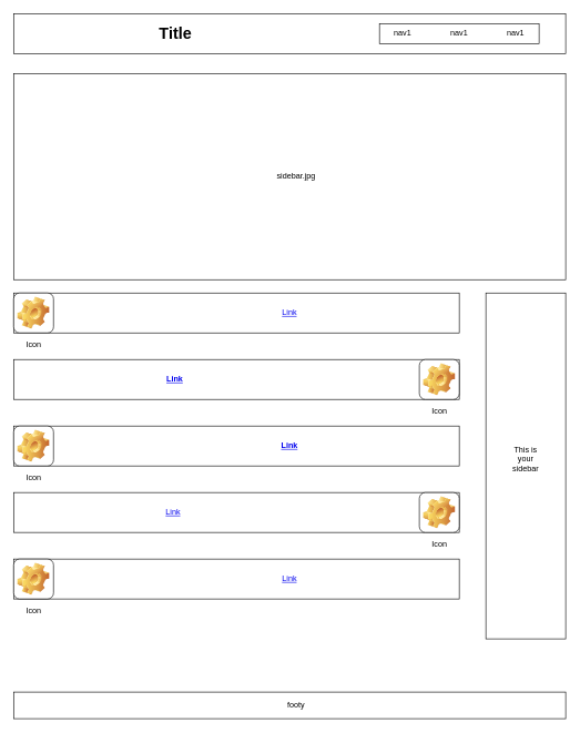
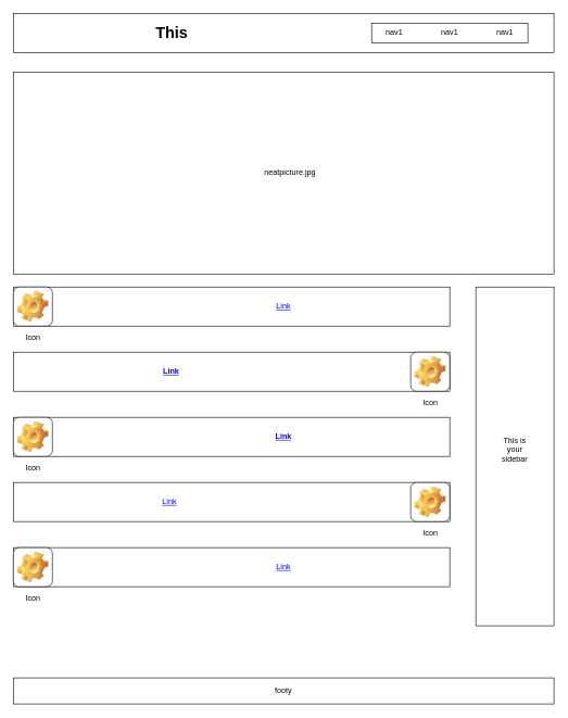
  <mxCell id="0" />
  <mxCell id="1" parent="0" />
  <mxCell id="2" value="" style="rounded=0;whiteSpace=wrap;html=1;" vertex="1" parent="1"><mxGeometry x="20" y="20" width="830" height="60" as="geometry" /></mxCell>
  <mxCell id="3" value="" style="rounded=0;whiteSpace=wrap;html=1;" vertex="1" parent="1"><mxGeometry x="570" y="35" width="240" height="30" as="geometry" /></mxCell>
- <mxCell id="4" value="Title" style="text;strokeColor=none;fillColor=none;html=1;fontSize=24;fontStyle=1;verticalAlign=middle;align=center;" vertex="1" parent="1"><mxGeometry x="40" y="30" width="445" height="40" as="geometry" /></mxCell>
+ <mxCell id="4" value="This" style="text;strokeColor=none;fillColor=none;html=1;fontSize=24;fontStyle=1;verticalAlign=middle;align=center;" vertex="1" parent="1"><mxGeometry x="40" y="30" width="445" height="40" as="geometry" /></mxCell>
  <mxCell id="5" value="" style="rounded=0;whiteSpace=wrap;html=1;" vertex="1" parent="1"><mxGeometry x="20" y="110" width="830" height="310" as="geometry" /></mxCell>
  <mxCell id="6" value="" style="rounded=0;whiteSpace=wrap;html=1;" vertex="1" parent="1"><mxGeometry x="730" y="440" width="120" height="520" as="geometry" /></mxCell>
  <mxCell id="7" value="" style="rounded=0;whiteSpace=wrap;html=1;" vertex="1" parent="1"><mxGeometry x="20" y="1040" width="830" height="40" as="geometry" /></mxCell>
  <mxCell id="8" value="" style="rounded=0;whiteSpace=wrap;html=1;" vertex="1" parent="1"><mxGeometry x="20" y="440" width="670" height="60" as="geometry" /></mxCell>
  <mxCell id="9" value="" style="rounded=0;whiteSpace=wrap;html=1;" vertex="1" parent="1"><mxGeometry x="20" y="540" width="670" height="60" as="geometry" /></mxCell>
  <mxCell id="10" value="" style="rounded=0;whiteSpace=wrap;html=1;fontStyle=1" vertex="1" parent="1"><mxGeometry x="20" y="640" width="670" height="60" as="geometry" /></mxCell>
  <mxCell id="11" value="" style="rounded=0;whiteSpace=wrap;html=1;" vertex="1" parent="1"><mxGeometry x="20" y="740" width="670" height="60" as="geometry" /></mxCell>
  <mxCell id="12" value="" style="rounded=0;whiteSpace=wrap;html=1;" vertex="1" parent="1"><mxGeometry x="20" y="840" width="670" height="60" as="geometry" /></mxCell>
  <mxCell id="13" value="nav1" style="text;html=1;strokeColor=none;fillColor=none;align=center;verticalAlign=middle;whiteSpace=wrap;rounded=0;" vertex="1" parent="1"><mxGeometry x="580" y="40" width="50" height="20" as="geometry" /></mxCell>
  <mxCell id="14" value="nav1" style="text;html=1;strokeColor=none;fillColor=none;align=center;verticalAlign=middle;whiteSpace=wrap;rounded=0;" vertex="1" parent="1"><mxGeometry x="665" y="40" width="50" height="20" as="geometry" /></mxCell>
  <mxCell id="15" value="nav1" style="text;html=1;strokeColor=none;fillColor=none;align=center;verticalAlign=middle;whiteSpace=wrap;rounded=0;" vertex="1" parent="1"><mxGeometry x="750" y="40" width="50" height="20" as="geometry" /></mxCell>
- <mxCell id="16" value="sidebar.jpg" style="text;html=1;strokeColor=none;fillColor=none;align=center;verticalAlign=middle;whiteSpace=wrap;rounded=0;" vertex="1" parent="1"><mxGeometry x="110" y="180" width="670" height="170" as="geometry" /></mxCell>
+ <mxCell id="16" value="neatpicture.jpg" style="text;html=1;strokeColor=none;fillColor=none;align=center;verticalAlign=middle;whiteSpace=wrap;rounded=0;" vertex="1" parent="1"><mxGeometry x="110" y="180" width="670" height="170" as="geometry" /></mxCell>
  <mxCell id="17" value="This is your sidebar" style="text;html=1;strokeColor=none;fillColor=none;align=center;verticalAlign=middle;whiteSpace=wrap;rounded=0;" vertex="1" parent="1"><mxGeometry x="770" y="470" width="40" height="440" as="geometry" /></mxCell>
- <mxCell id="18" value="footy" style="text;html=1;strokeColor=none;fillColor=none;align=center;verticalAlign=middle;whiteSpace=wrap;rounded=0;" vertex="1" parent="1"><mxGeometry x="425" y="1050" width="40" height="20" as="geometry" /></mxCell>
+ <mxCell id="18" value="footy" style="text;html=1;strokeColor=none;fillColor=none;align=center;verticalAlign=middle;whiteSpace=wrap;rounded=0;" vertex="1" parent="1"><mxGeometry x="415" y="1050" width="40" height="20" as="geometry" /></mxCell>
  <mxCell id="19" value="Icon" style="icon;html=1;image=img/clipart/Gear_128x128.png" vertex="1" parent="1"><mxGeometry x="20" y="440" width="60" height="60" as="geometry" /></mxCell>
  <mxCell id="20" value="Icon" style="icon;html=1;image=img/clipart/Gear_128x128.png" vertex="1" parent="1"><mxGeometry x="630" y="540" width="60" height="60" as="geometry" /></mxCell>
  <mxCell id="21" value="Icon" style="icon;html=1;image=img/clipart/Gear_128x128.png" vertex="1" parent="1"><mxGeometry x="20" y="640" width="60" height="60" as="geometry" /></mxCell>
  <mxCell id="22" value="Icon" style="icon;html=1;image=img/clipart/Gear_128x128.png" vertex="1" parent="1"><mxGeometry x="630" y="740" width="60" height="60" as="geometry" /></mxCell>
  <mxCell id="23" value="Icon" style="icon;html=1;image=img/clipart/Gear_128x128.png" vertex="1" parent="1"><mxGeometry x="20" y="840" width="60" height="60" as="geometry" /></mxCell>
  <mxCell id="24" value="Link" style="text;html=1;strokeColor=none;fillColor=none;whiteSpace=wrap;align=center;verticalAlign=middle;fontColor=#0000EE;fontStyle=4;" vertex="1" parent="1"><mxGeometry x="405" y="450" width="60" height="40" as="geometry" /></mxCell>
  <mxCell id="25" value="Link" style="text;html=1;strokeColor=none;fillColor=none;whiteSpace=wrap;align=center;verticalAlign=middle;fontColor=#0000EE;fontStyle=5;" vertex="1" parent="1"><mxGeometry x="230" y="550" width="65" height="40" as="geometry" /></mxCell>
  <mxCell id="26" value="Link" style="text;html=1;strokeColor=none;fillColor=none;whiteSpace=wrap;align=center;verticalAlign=middle;fontColor=#0000EE;fontStyle=5;" vertex="1" parent="1"><mxGeometry x="405" y="650" width="60" height="40" as="geometry" /></mxCell>
  <mxCell id="27" value="Link" style="text;html=1;strokeColor=none;fillColor=none;whiteSpace=wrap;align=center;verticalAlign=middle;fontColor=#0000EE;fontStyle=4;" vertex="1" parent="1"><mxGeometry x="230" y="750" width="60" height="40" as="geometry" /></mxCell>
  <mxCell id="28" value="Link" style="text;html=1;strokeColor=none;fillColor=none;whiteSpace=wrap;align=center;verticalAlign=middle;fontColor=#0000EE;fontStyle=4;" vertex="1" parent="1"><mxGeometry x="405" y="850" width="60" height="40" as="geometry" /></mxCell>
